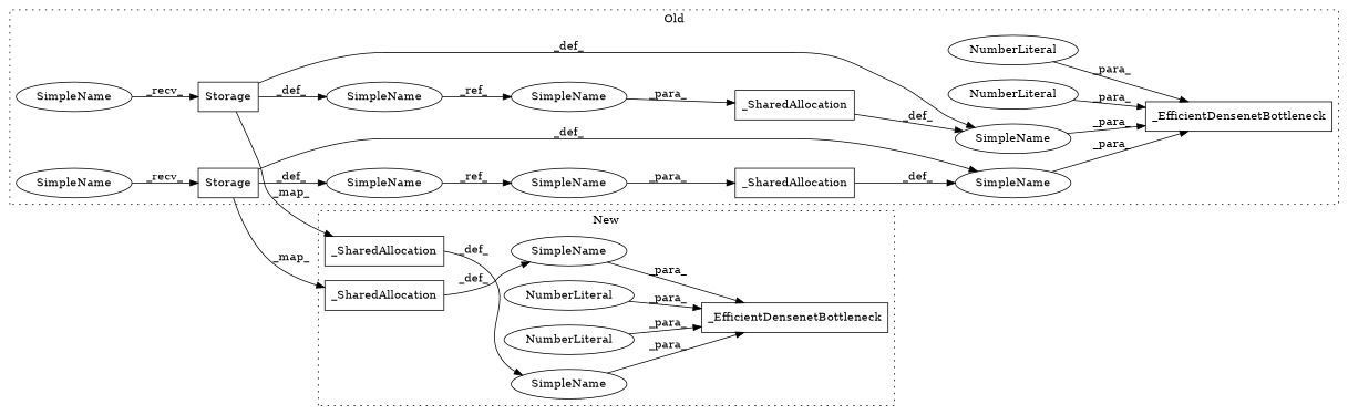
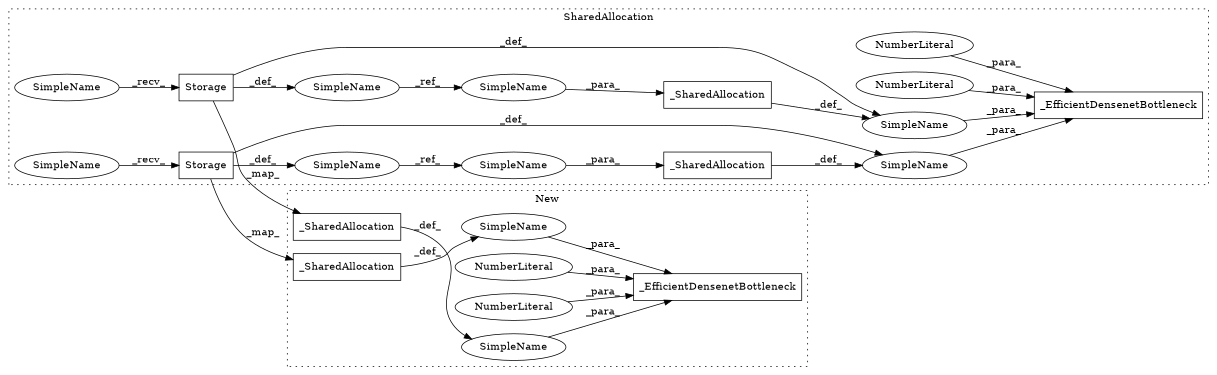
  digraph {
    rankdir=LR
    node [a=42 shape=ellipse]
    n1 [a=32 l="8,1" label=Storage s="1721,1746" shape=box]
    n2 [l=9 label=SimpleName s=1705]
    n3 [a=32 l="18,1" label=_SharedAllocation s="1827,1854" shape=box]
    n4 [label=SimpleName]
    n5 [a=32 l="29,1" label=_EfficientDensenetBottleneck s="1769,1859" shape=box]
    n6 [a=34 l=1 label=NumberLiteral s=1856]
    n7 [a=34 l=1 label=NumberLiteral s=1858]
    n8 [a=32 l="8,1" label=Storage s="1673,1698" shape=box]
    n9 [l=9 label=SimpleName s=1657]
    n10 [a=32 l="18,1" label=_SharedAllocation s="1798,1825" shape=box]
    n11 [label=SimpleName]
    n12 [l=9 label=SimpleName s=1816]
    n13 [l=9 label=SimpleName s=1845]
    n14 [l=5 label=SimpleName s=1667]
    n15 [l=5 label=SimpleName s=1715]
    n16 [a=32 l="18,1" label=_SharedAllocation s="1701,1736" shape=box]
    n17 [label=SimpleName]
    n18 [a=32 l="29,1" label=_EfficientDensenetBottleneck s="1635,1741" shape=box]
    n19 [a=34 l=1 label=NumberLiteral s=1738]
    n20 [a=34 l=1 label=NumberLiteral s=1740]
    n21 [a=32 l="18,1" label=_SharedAllocation s="1664,1699" shape=box]
    n22 [label=SimpleName]
    subgraph cluster_1 {
-     label=Old
+     label=SharedAllocation
      style=dotted
      n1
      n2
      n3
      n4
      n5
      n6
      n7
      n8
      n9
      n10
      n11
      n12
      n13
      n14
      n15
    }
    subgraph cluster_2 {
      label=New
      style=dotted
      n16
      n17
      n18
      n19
      n20
      n21
      n22
    }
    n1 -> n2 [label=_def_]
    n1 -> n4 [label=_def_]
    n1 -> n16 [label=_map_]
    n2 -> n13 [label=_ref_]
    n3 -> n4 [label=_def_]
    n4 -> n5 [label=_para_]
    n6 -> n5 [label=_para_]
    n7 -> n5 [label=_para_]
    n8 -> n9 [label=_def_]
    n8 -> n11 [label=_def_]
    n8 -> n21 [label=_map_]
    n9 -> n12 [label=_ref_]
    n10 -> n11 [label=_def_]
    n11 -> n5 [label=_para_]
    n12 -> n10 [label=_para_]
    n13 -> n3 [label=_para_]
    n14 -> n8 [label=_recv_]
    n15 -> n1 [label=_recv_]
    n16 -> n17 [label=_def_]
    n17 -> n18 [label=_para_]
    n19 -> n18 [label=_para_]
    n20 -> n18 [label=_para_]
    n21 -> n22 [label=_def_]
    n22 -> n18 [label=_para_]
  }
